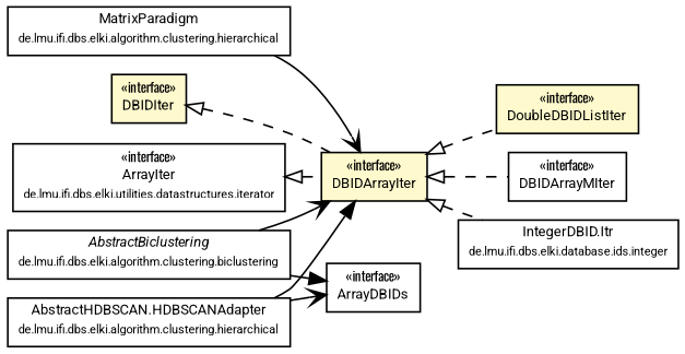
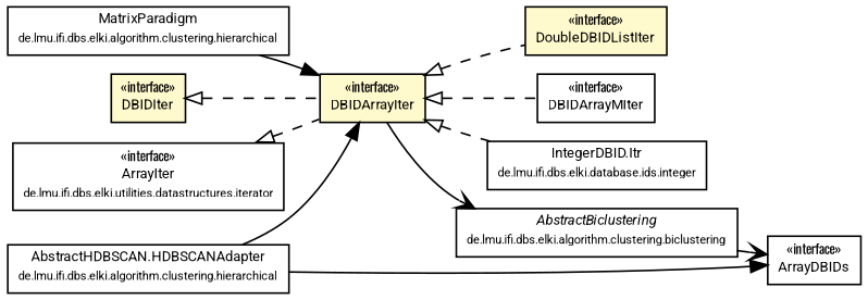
  digraph {
    fontname=Oswald
    nodesep=0.15
    rankdir=LR
    ranksep=0.25
    node [fontcolor=black fontname=Oswald fontsize=8 margin=0 shape=plaintext]
    edge [color=black fontname=Oswald fontsize=7 labelfontname=Roboto labelfontsize=7 weight=1]
    n1 [height=0 label=<<table title="de.lmu.ifi.dbs.elki.algorithm.clustering.hierarchical.MatrixParadigm" border="0" cellborder="1" cellspacing="0" cellpadding="2" href="../../algorithm/clustering/hierarchical/MatrixParadigm.html" target="_parent"> 		<tr><td><table border="0" cellspacing="0" cellpadding="1"> 		<tr><td align="center" balign="center"> <font face="Roboto">MatrixParadigm</font> </td></tr> 		<tr><td align="center" balign="center"> <font face="Roboto" point-size="7.0">de.lmu.ifi.dbs.elki.algorithm.clustering.hierarchical</font> </td></tr> 		</table></td></tr> 		</table>> width=0]
    n2 [height=0 label=<<table title="de.lmu.ifi.dbs.elki.database.ids.DBIDArrayIter" border="0" cellborder="1" cellspacing="0" cellpadding="2" bgcolor="lemonChiffon" href="DBIDArrayIter.html" target="_parent"> 		<tr><td><table border="0" cellspacing="0" cellpadding="1"> 		<tr><td align="center" balign="center"> &#171;interface&#187; </td></tr> 		<tr><td align="center" balign="center"> <font face="Roboto">DBIDArrayIter</font> </td></tr> 		</table></td></tr> 		</table>> width=0]
    n3 [height=0 label=<<table title="de.lmu.ifi.dbs.elki.database.ids.DoubleDBIDListIter" border="0" cellborder="1" cellspacing="0" cellpadding="2" bgcolor="LemonChiffon" href="DoubleDBIDListIter.html" target="_parent"> 		<tr><td><table border="0" cellspacing="0" cellpadding="1"> 		<tr><td align="center" balign="center"> &#171;interface&#187; </td></tr> 		<tr><td align="center" balign="center"> <font face="Roboto">DoubleDBIDListIter</font> </td></tr> 		</table></td></tr> 		</table>> width=0]
    n4 [height=0 label=<<table title="de.lmu.ifi.dbs.elki.database.ids.DBIDArrayMIter" border="0" cellborder="1" cellspacing="0" cellpadding="2" href="DBIDArrayMIter.html" target="_parent"> 		<tr><td><table border="0" cellspacing="0" cellpadding="1"> 		<tr><td align="center" balign="center"> &#171;interface&#187; </td></tr> 		<tr><td align="center" balign="center"> <font face="Roboto">DBIDArrayMIter</font> </td></tr> 		</table></td></tr> 		</table>> width=0]
    n5 [height=0 label=<<table title="de.lmu.ifi.dbs.elki.database.ids.integer.IntegerDBID.Itr" border="0" cellborder="1" cellspacing="0" cellpadding="2" href="integer/IntegerDBID.Itr.html" target="_parent"> 		<tr><td><table border="0" cellspacing="0" cellpadding="1"> 		<tr><td align="center" balign="center"> <font face="Roboto">IntegerDBID.Itr</font> </td></tr> 		<tr><td align="center" balign="center"> <font face="Roboto" point-size="7.0">de.lmu.ifi.dbs.elki.database.ids.integer</font> </td></tr> 		</table></td></tr> 		</table>> width=0]
    n6 [height=0 label=<<table title="de.lmu.ifi.dbs.elki.algorithm.clustering.hierarchical.AbstractHDBSCAN.HDBSCANAdapter" border="0" cellborder="1" cellspacing="0" cellpadding="2" href="../../algorithm/clustering/hierarchical/AbstractHDBSCAN.HDBSCANAdapter.html" target="_parent"> 		<tr><td><table border="0" cellspacing="0" cellpadding="1"> 		<tr><td align="center" balign="center"> <font face="Roboto">AbstractHDBSCAN.HDBSCANAdapter</font> </td></tr> 		<tr><td align="center" balign="center"> <font face="Roboto" point-size="7.0">de.lmu.ifi.dbs.elki.algorithm.clustering.hierarchical</font> </td></tr> 		</table></td></tr> 		</table>> width=0]
    n7 [height=0 label=<<table title="de.lmu.ifi.dbs.elki.database.ids.ArrayDBIDs" border="0" cellborder="1" cellspacing="0" cellpadding="2" href="ArrayDBIDs.html" target="_parent"> 		<tr><td><table border="0" cellspacing="0" cellpadding="1"> 		<tr><td align="center" balign="center"> &#171;interface&#187; </td></tr> 		<tr><td align="center" balign="center"> <font face="Roboto">ArrayDBIDs</font> </td></tr> 		</table></td></tr> 		</table>> width=0]
    n8 [height=0 label=<<table title="de.lmu.ifi.dbs.elki.algorithm.clustering.biclustering.AbstractBiclustering" border="0" cellborder="1" cellspacing="0" cellpadding="2" href="../../algorithm/clustering/biclustering/AbstractBiclustering.html" target="_parent"> 		<tr><td><table border="0" cellspacing="0" cellpadding="1"> 		<tr><td align="center" balign="center"> <font face="Roboto"><i>AbstractBiclustering</i></font> </td></tr> 		<tr><td align="center" balign="center"> <font face="Roboto" point-size="7.0">de.lmu.ifi.dbs.elki.algorithm.clustering.biclustering</font> </td></tr> 		</table></td></tr> 		</table>> width=0]
    n9 [height=0 label=<<table title="de.lmu.ifi.dbs.elki.database.ids.DBIDIter" border="0" cellborder="1" cellspacing="0" cellpadding="2" bgcolor="LemonChiffon" href="DBIDIter.html" target="_parent"> 		<tr><td><table border="0" cellspacing="0" cellpadding="1"> 		<tr><td align="center" balign="center"> &#171;interface&#187; </td></tr> 		<tr><td align="center" balign="center"> <font face="Roboto">DBIDIter</font> </td></tr> 		</table></td></tr> 		</table>> width=0]
    n10 [height=0 label=<<table title="de.lmu.ifi.dbs.elki.utilities.datastructures.iterator.ArrayIter" border="0" cellborder="1" cellspacing="0" cellpadding="2" href="../../utilities/datastructures/iterator/ArrayIter.html" target="_parent"> 		<tr><td><table border="0" cellspacing="0" cellpadding="1"> 		<tr><td align="center" balign="center"> &#171;interface&#187; </td></tr> 		<tr><td align="center" balign="center"> <font face="Roboto">ArrayIter</font> </td></tr> 		<tr><td align="center" balign="center"> <font face="Roboto" point-size="7.0">de.lmu.ifi.dbs.elki.utilities.datastructures.iterator</font> </td></tr> 		</table></td></tr> 		</table>> width=0]
-   n1 -> n2 [arrowhead=open]
+   n1 -> n2 [arrowhead=normal]
    n2 -> n3 [arrowtail=empty dir=back style=dashed weight=9]
    n2 -> n4 [arrowtail=empty dir=back style=dashed weight=9]
    n2 -> n5 [arrowtail=empty dir=back style=dashed weight=9]
    n6 -> n2 [arrowhead=normal]
-   n6 -> n7 [arrowhead=open]
-   n8 -> n2 [arrowhead=open]
-   n8 -> n7 [arrowhead=normal]
+   n6 -> n7 [arrowhead=normal]
+   n2 -> n8 [arrowhead=open]
+   n8 -> n7 [arrowhead=open]
    n9 -> n2 [arrowtail=empty dir=back style=dashed weight=9]
    n10 -> n2 [arrowtail=empty dir=back style=dashed weight=9]
  }
